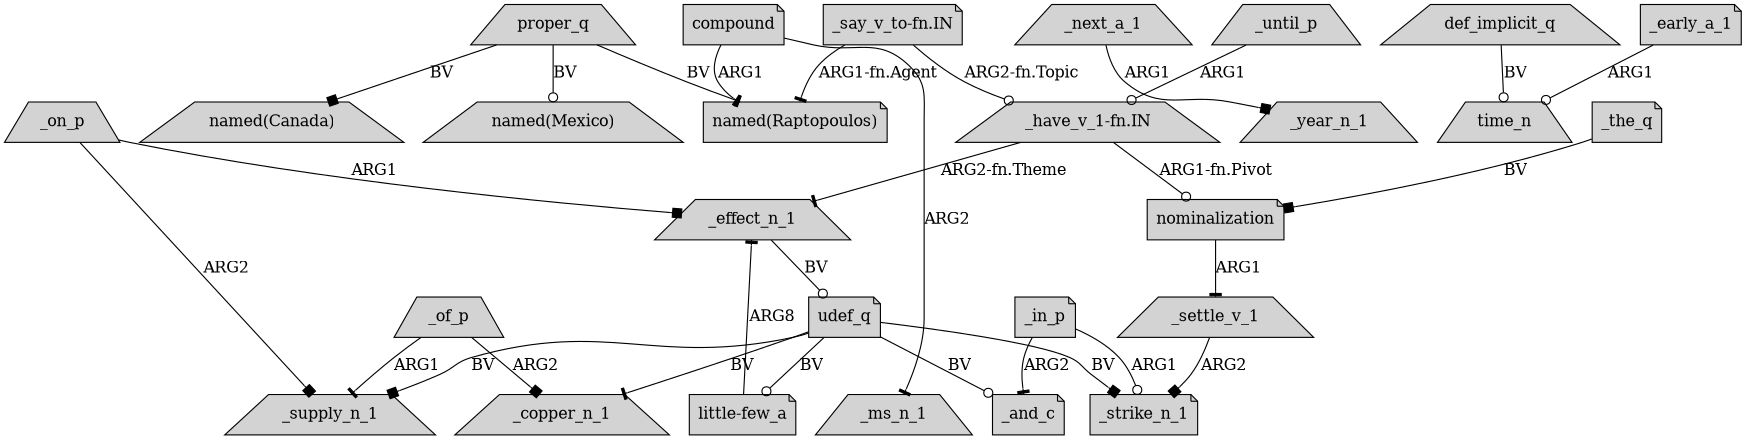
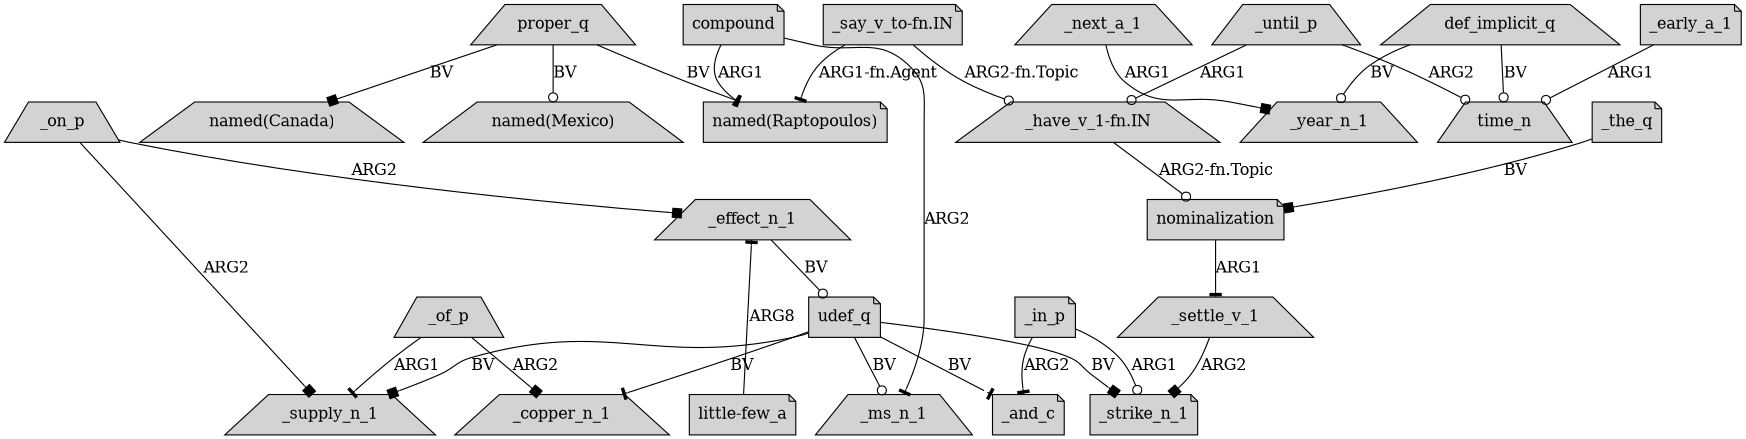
  digraph {
    node [shape=trapezium style=filled]
    edge [arrowhead=odot]
    _strike_n_1 [shape=note]
    _settle_v_1
    udef_q [shape=note]
    _copper_n_1
    _supply_n_1
    _ms_n_1
    _and_c [shape=note]
    _effect_n_1
    "little-few_a" [shape=note]
    proper_q
    "named(Canada)"
    "named(Raptopoulos)" [shape=note]
    "named(Mexico)"
    def_implicit_q
    time_n
    _year_n_1
    _on_p
    _of_p
    "_have_v_1-fn.IN"
    nominalization [shape=note]
    _until_p
    "_say_v_to-fn.IN" [shape=note]
    compound [shape=note]
    _in_p [shape=note]
    _next_a_1
    _early_a_1 [shape=note]
    _the_q [shape=note]
    _settle_v_1 -> _strike_n_1 [arrowhead=box label=ARG2]
    udef_q -> _strike_n_1 [arrowhead=box label=BV]
    udef_q -> _copper_n_1 [arrowhead=tee label=BV]
    udef_q -> _supply_n_1 [arrowhead=box label=BV]
-   udef_q -> "little-few_a" [label=BV]
-   udef_q -> _and_c [label=BV]
+   udef_q -> _ms_n_1 [label=BV]
+   udef_q -> _and_c [arrowhead=tee label=BV]
    _effect_n_1 -> udef_q [label=BV]
    "little-few_a" -> _effect_n_1 [arrowhead=tee label=ARG8]
    proper_q -> "named(Canada)" [arrowhead=box label=BV]
    proper_q -> "named(Raptopoulos)" [arrowhead=tee label=BV]
    proper_q -> "named(Mexico)" [label=BV]
    def_implicit_q -> time_n [label=BV]
+   def_implicit_q -> _year_n_1 [label=BV]
    _on_p -> _supply_n_1 [arrowhead=box label=ARG2]
-   _on_p -> _effect_n_1 [arrowhead=box label=ARG1]
+   _on_p -> _effect_n_1 [arrowhead=box label=ARG2]
    _of_p -> _copper_n_1 [arrowhead=box label=ARG2]
    _of_p -> _supply_n_1 [arrowhead=tee label=ARG1]
-   "_have_v_1-fn.IN" -> _effect_n_1 [arrowhead=tee label="ARG2-fn.Theme"]
-   "_have_v_1-fn.IN" -> nominalization [label="ARG1-fn.Pivot"]
+   "_have_v_1-fn.IN" -> nominalization [label="ARG2-fn.Topic"]
    nominalization -> _settle_v_1 [arrowhead=tee label=ARG1]
+   _until_p -> time_n [label=ARG2]
    _until_p -> "_have_v_1-fn.IN" [label=ARG1]
    "_say_v_to-fn.IN" -> "named(Raptopoulos)" [arrowhead=tee label="ARG1-fn.Agent"]
    "_say_v_to-fn.IN" -> "_have_v_1-fn.IN" [label="ARG2-fn.Topic"]
    compound -> _ms_n_1 [arrowhead=tee label=ARG2]
    compound -> "named(Raptopoulos)" [arrowhead=tee label=ARG1]
    _in_p -> _strike_n_1 [label=ARG1]
    _in_p -> _and_c [arrowhead=tee label=ARG2]
    _next_a_1 -> _year_n_1 [arrowhead=box label=ARG1]
    _early_a_1 -> time_n [label=ARG1]
    _the_q -> nominalization [arrowhead=box label=BV]
  }
